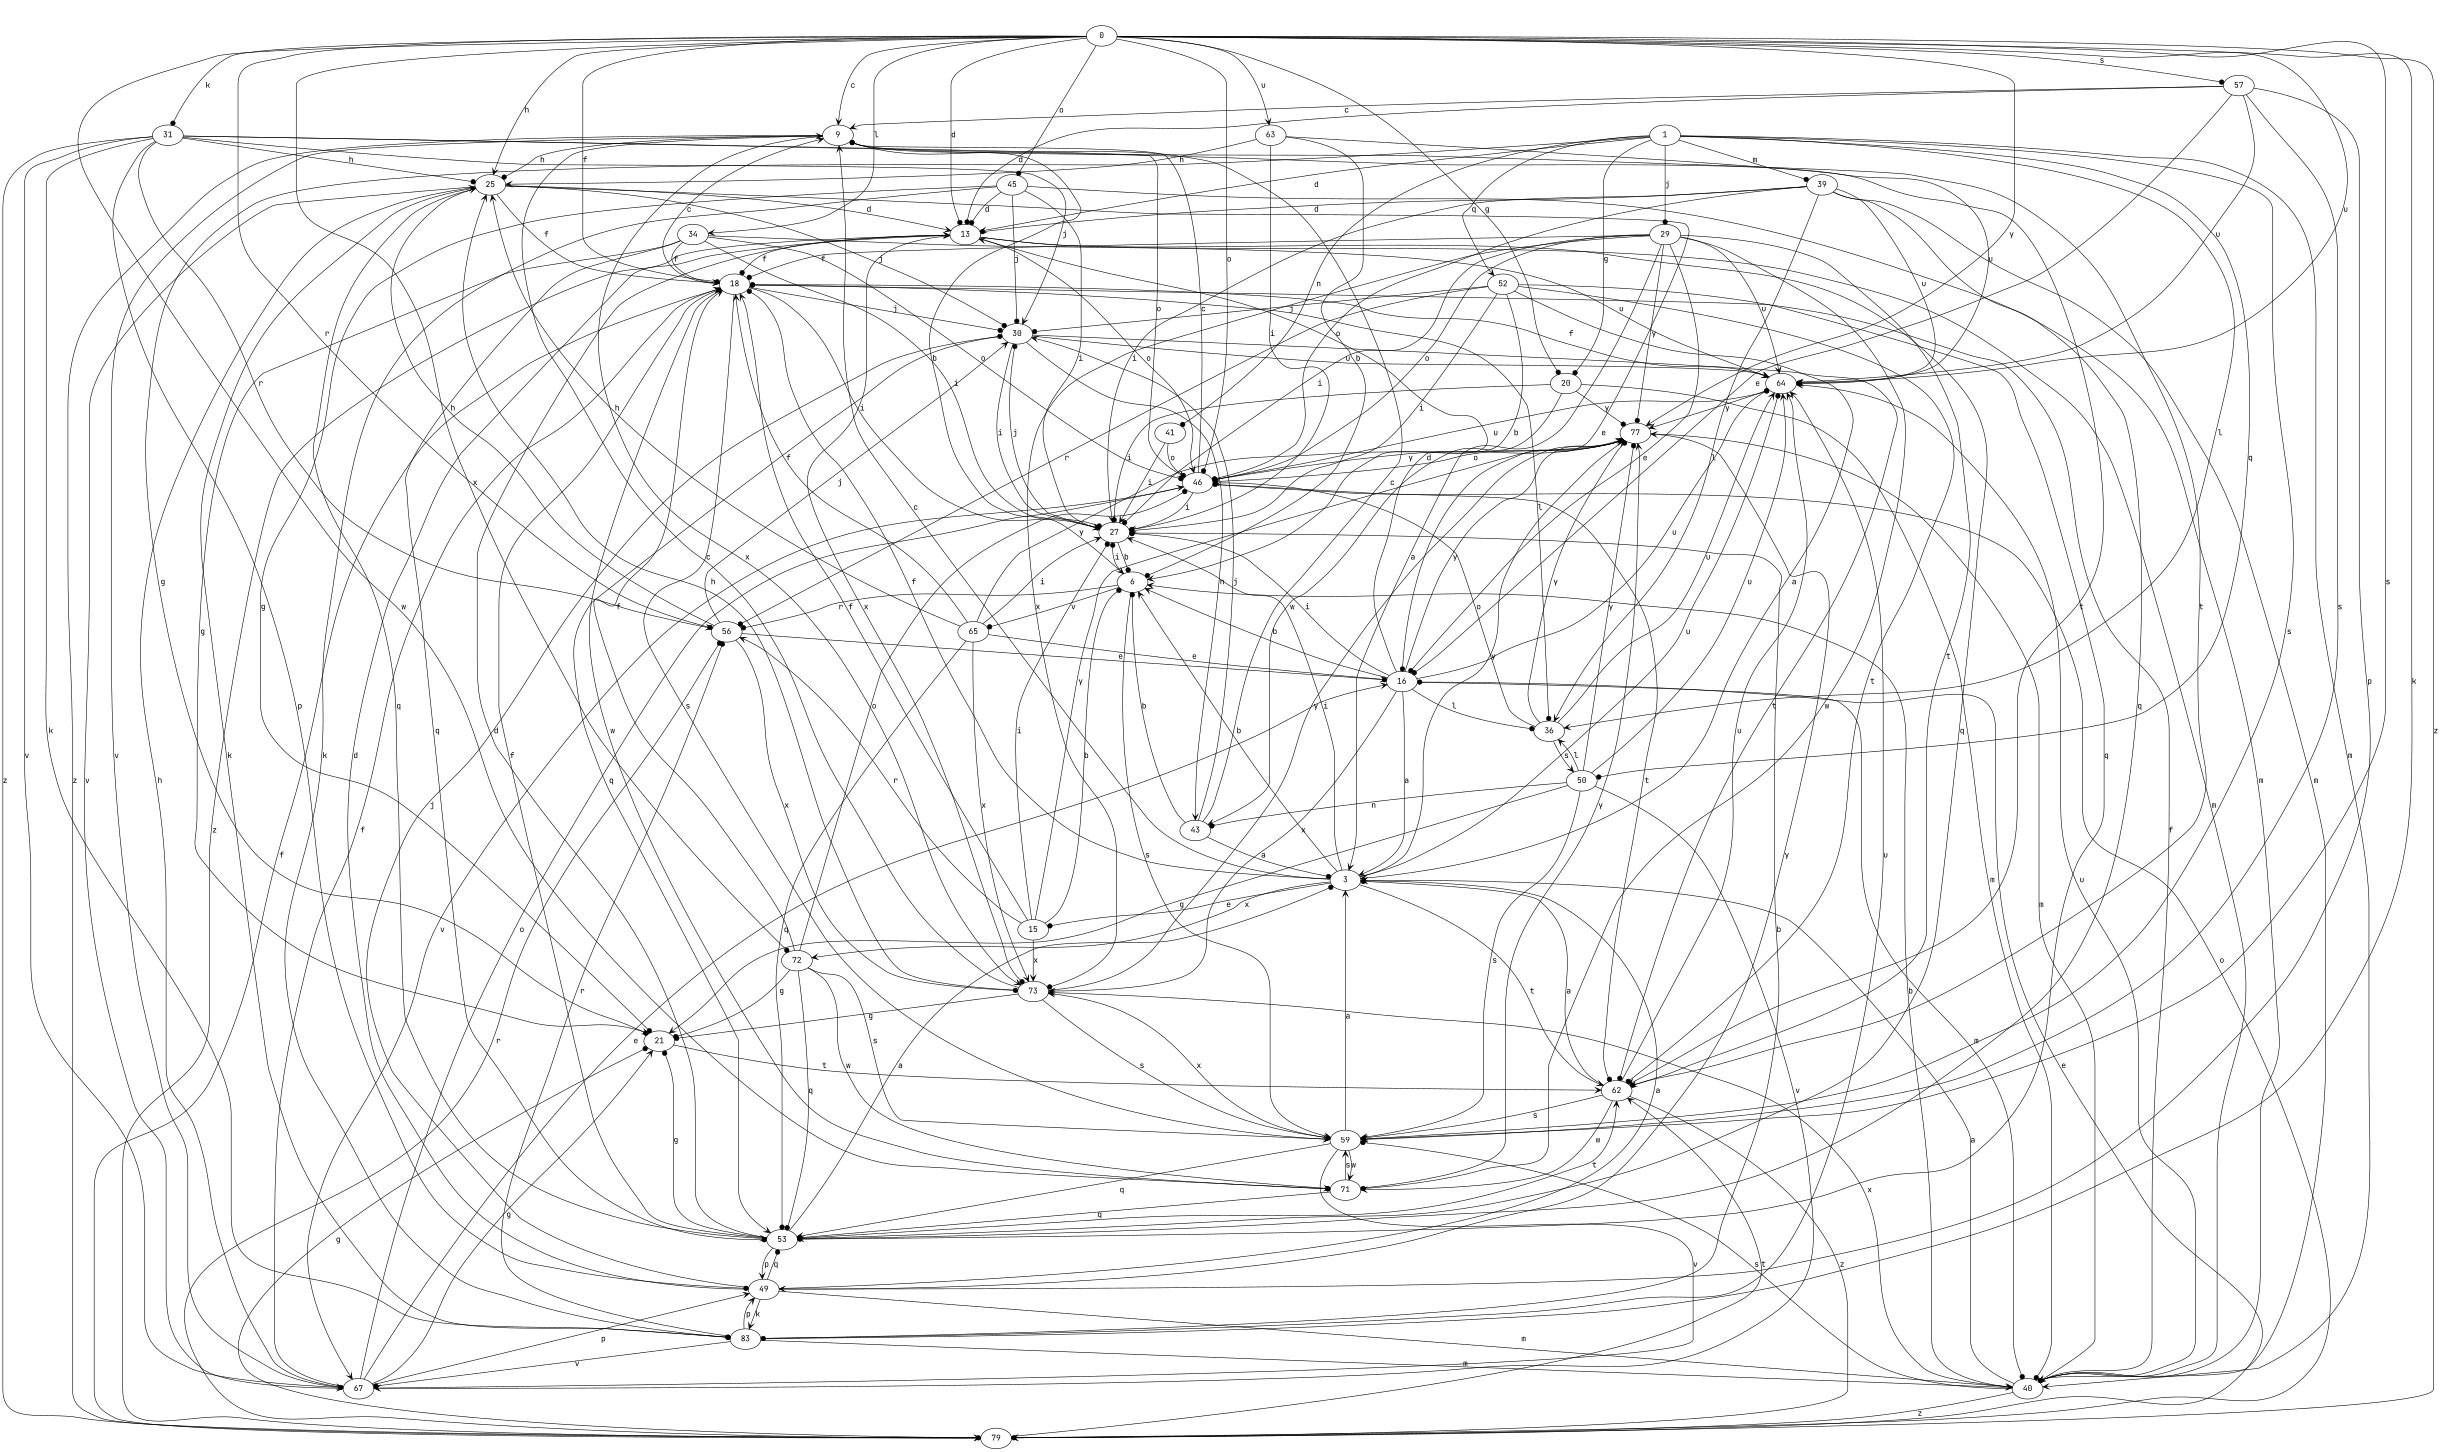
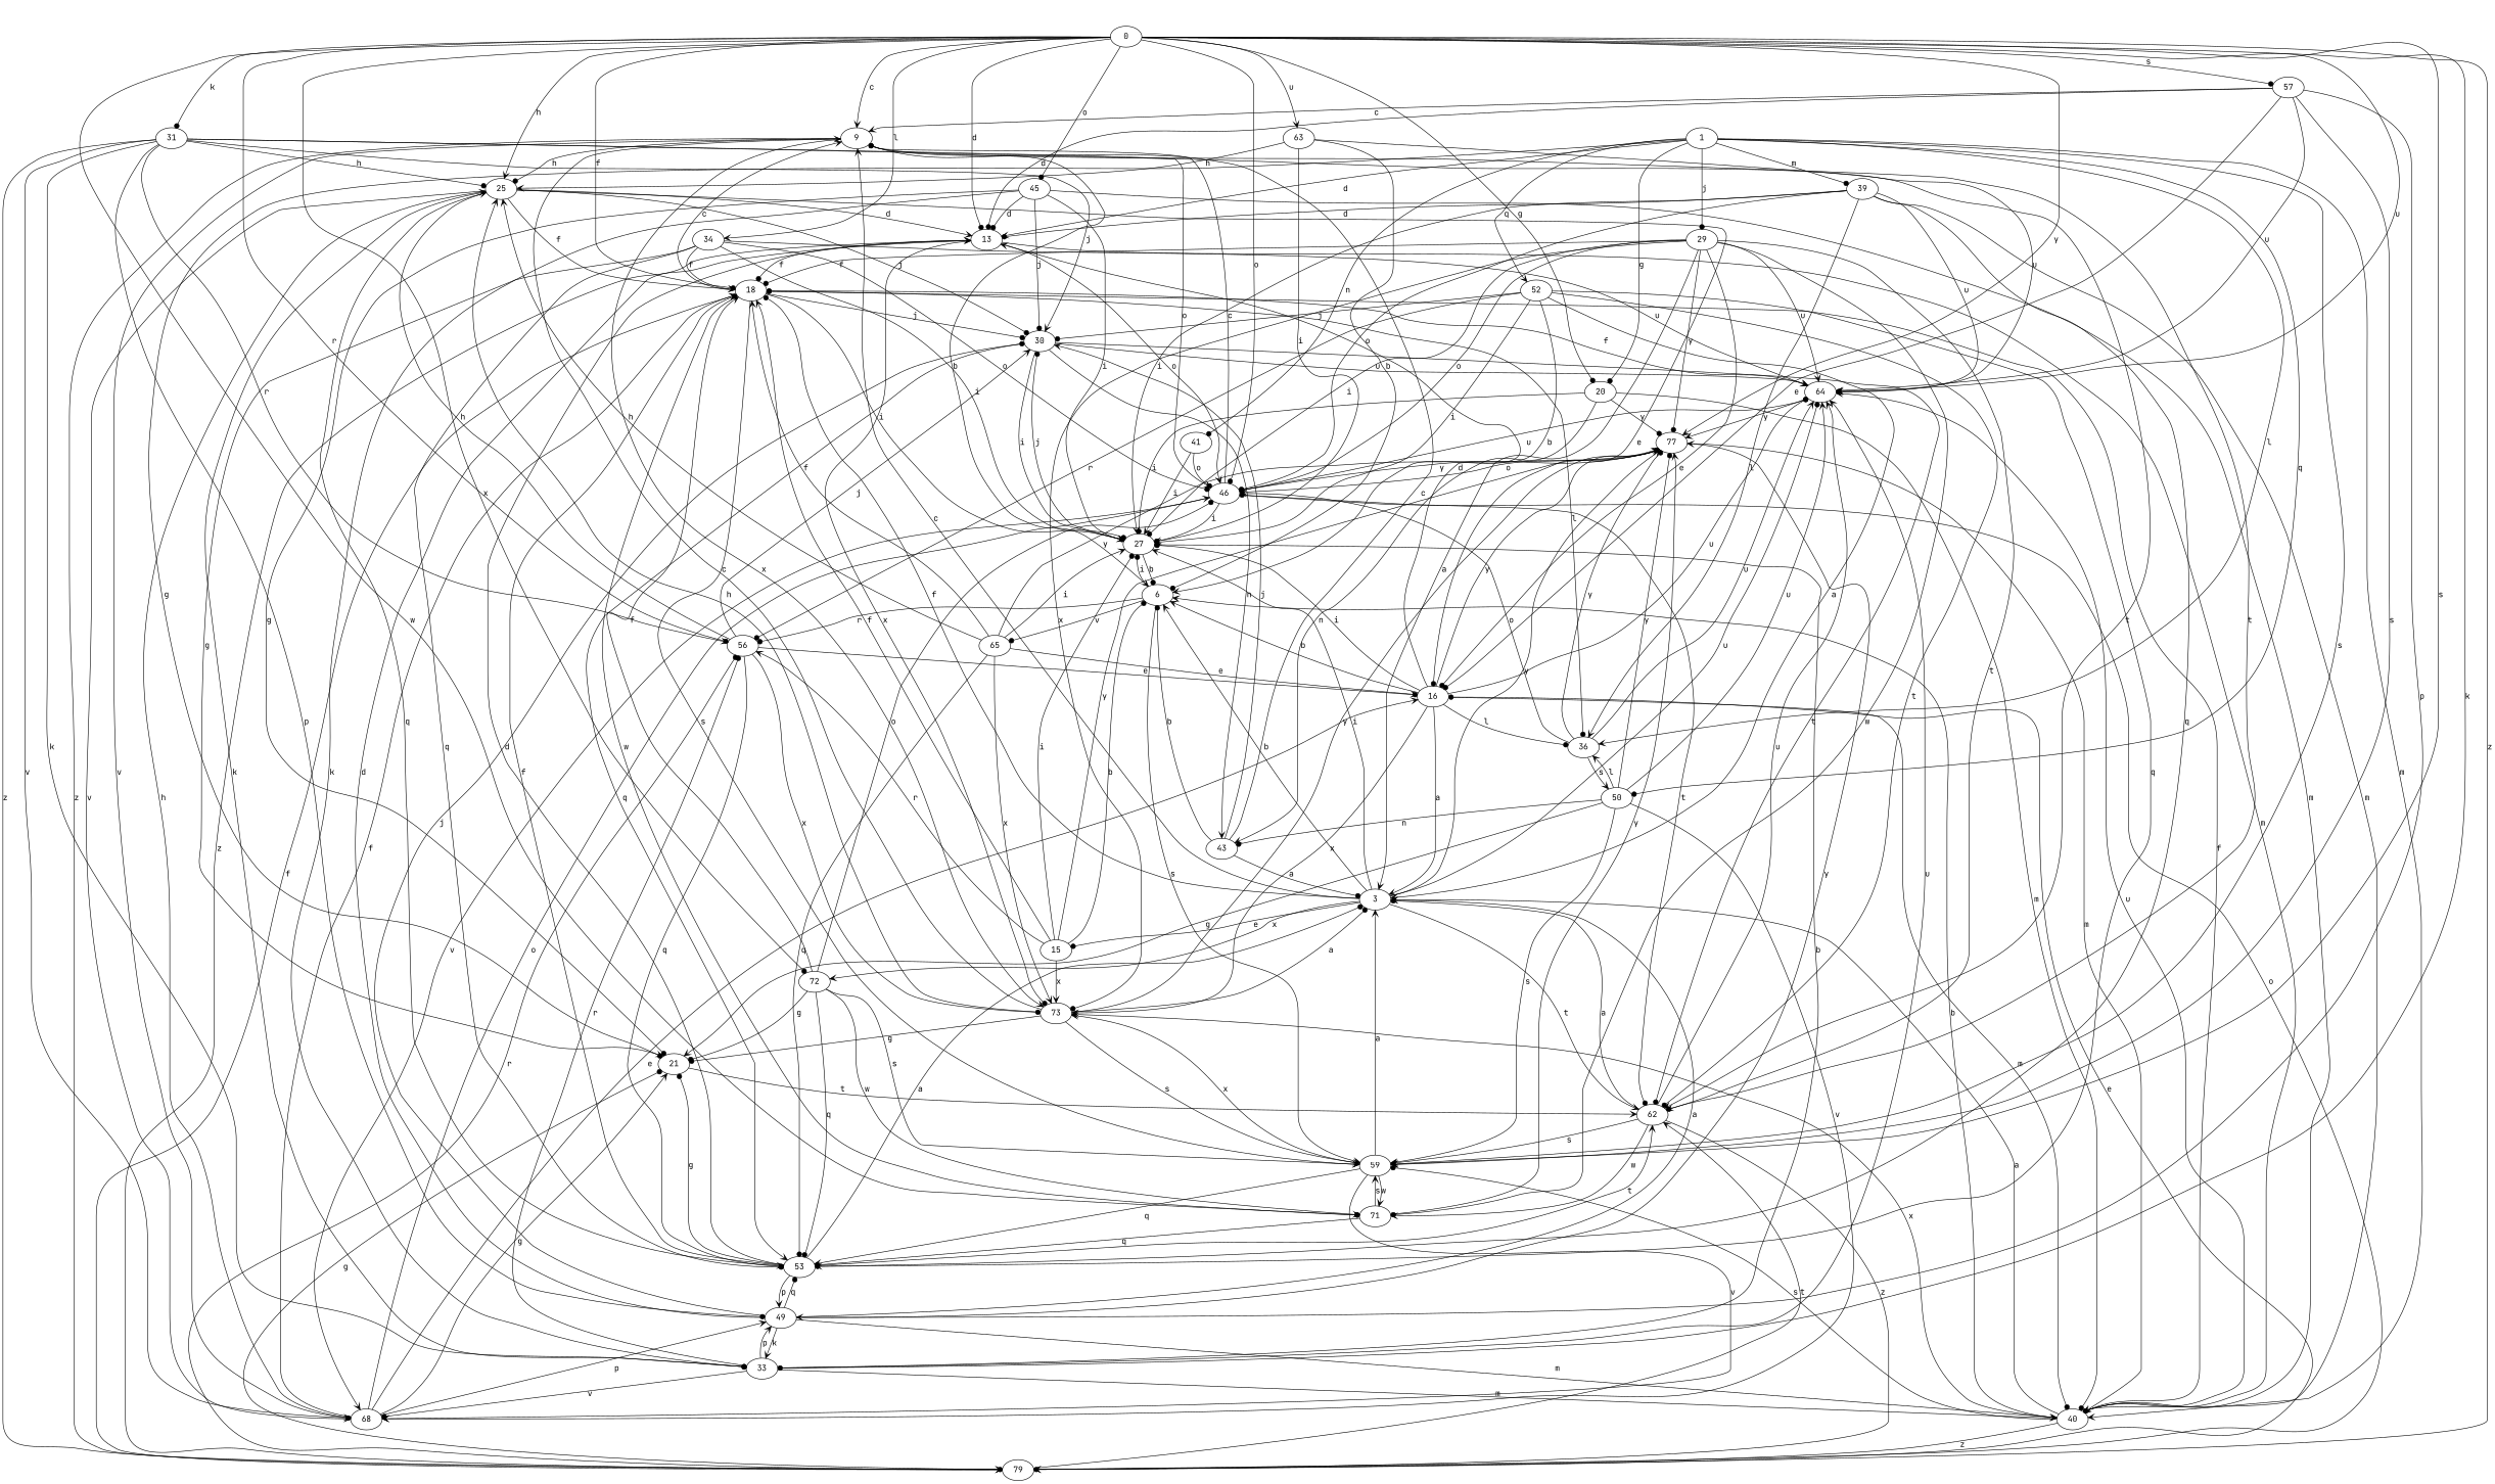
  strict digraph {
    fontname="JetBrains Mono"
    node [fontname="JetBrains Mono"]
    edge [arrowhead=vee fontname="JetBrains Mono"]
    0
    9
    13
    18
    20
    25
    31
-   33 [label=83]
+   33
    34
    45
    46
    56
    57
    59
    63
    64
    71
    72
    77
    79
    6
    62
-   68 [label=67]
+   68
    73
    40
    53
    36
    27
    30
    43
    16
    49
    21
    3
    1
    29
    39
    41
    50
    52
    15
    65
    0 -> 9 [label=c]
    0 -> 13 [arrowhead=dot label=d]
    0 -> 18 [arrowhead=dot label=f]
    0 -> 20 [arrowhead=dot label=g]
    0 -> 25 [label=h]
    0 -> 31 [arrowhead=dot label=k]
    0 -> 33 [arrowhead=dot label=k]
    0 -> 34 [label=l]
    0 -> 45 [arrowhead=dot label=o]
    0 -> 46 [arrowhead=dot label=o]
    0 -> 56 [arrowhead=dot label=r]
    0 -> 57 [arrowhead=dot label=s]
    0 -> 59 [label=s]
    0 -> 63 [label=u]
    0 -> 64 [label=u]
    0 -> 71 [arrowhead=dot label=w]
    0 -> 72 [arrowhead=dot label=x]
    0 -> 77 [label=y]
    0 -> 79 [label=z]
    9 -> 25 [arrowhead=dot label=h]
    9 -> 79 [label=z]
    9 -> 6 [label=b]
    9 -> 62 [label=t]
    9 -> 68 [label=v]
    9 -> 73 [label=x]
    13 -> 18 [arrowhead=dot label=f]
    13 -> 46 [label=o]
    13 -> 79 [label=z]
    13 -> 73 [arrowhead=dot label=x]
    13 -> 40 [label=m]
-   13 -> 53 [arrowhead=dot label=q]
+   56 -> 53 [arrowhead=dot label=q]
    18 -> 9 [label=c]
    18 -> 59 [label=s]
    18 -> 71 [arrowhead=dot label=w]
    18 -> 36 [arrowhead=dot label=l]
    18 -> 27 [arrowhead=dot label=i]
    18 -> 30 [arrowhead=dot label=j]
    20 -> 77 [arrowhead=dot label=y]
    20 -> 40 [arrowhead=dot label=m]
    20 -> 27 [arrowhead=dot label=i]
-   20 -> 43 [label=w]
+   20 -> 43 [label=n]
    25 -> 13 [label=d]
    25 -> 18 [label=f]
    25 -> 33 [arrowhead=dot label=k]
    25 -> 68 [label=v]
    25 -> 53 [label=q]
    25 -> 30 [arrowhead=dot label=j]
    25 -> 16 [arrowhead=dot label=e]
    31 -> 25 [arrowhead=dot label=h]
    31 -> 33 [arrowhead=dot label=k]
    31 -> 46 [label=o]
    31 -> 56 [label=r]
    31 -> 79 [arrowhead=dot label=z]
    31 -> 62 [label=t]
    31 -> 68 [arrowhead=dot label=v]
    31 -> 30 [label=j]
    31 -> 49 [arrowhead=dot label=p]
    33 -> 56 [arrowhead=dot label=r]
    33 -> 64 [label=u]
    33 -> 68 [arrowhead=dot label=v]
    33 -> 40 [label=m]
    33 -> 27 [arrowhead=dot label=b]
    33 -> 49 [label=p]
    34 -> 18 [label=f]
    34 -> 46 [arrowhead=dot label=o]
    34 -> 64 [label=u]
    34 -> 53 [arrowhead=dot label=q]
    34 -> 27 [label=i]
    34 -> 21 [label=g]
    45 -> 13 [arrowhead=dot label=d]
    45 -> 33 [arrowhead=dot label=k]
    45 -> 40 [arrowhead=dot label=m]
    45 -> 27 [label=i]
    45 -> 30 [arrowhead=dot label=j]
    45 -> 21 [arrowhead=dot label=g]
    46 -> 9 [arrowhead=dot label=c]
    46 -> 64 [arrowhead=dot label=u]
    46 -> 77 [label=y]
    46 -> 62 [arrowhead=dot label=t]
    46 -> 68 [label=v]
    46 -> 27 [arrowhead=dot label=i]
    56 -> 25 [label=h]
    56 -> 73 [arrowhead=dot label=x]
    56 -> 30 [label=j]
    56 -> 16 [arrowhead=dot label=e]
    57 -> 9 [label=c]
    57 -> 13 [arrowhead=dot label=d]
    57 -> 59 [label=s]
    57 -> 64 [label=u]
    57 -> 16 [arrowhead=dot label=e]
    57 -> 49 [label=p]
    59 -> 71 [label=w]
    59 -> 68 [label=v]
    59 -> 73 [label=x]
    59 -> 53 [label=q]
    59 -> 3 [label=a]
    63 -> 25 [label=h]
    63 -> 64 [arrowhead=dot label=u]
    63 -> 6 [arrowhead=dot label=b]
    63 -> 27 [label=i]
    64 -> 18 [arrowhead=dot label=f]
    64 -> 77 [label=y]
    71 -> 59 [label=s]
    71 -> 77 [label=y]
    71 -> 53 [arrowhead=dot label=q]
    72 -> 18 [label=f]
    72 -> 46 [arrowhead=dot label=o]
    72 -> 59 [label=s]
    72 -> 71 [label=w]
    72 -> 53 [arrowhead=dot label=q]
    72 -> 21 [arrowhead=dot label=g]
    77 -> 46 [label=o]
    77 -> 40 [label=m]
    79 -> 18 [label=f]
    79 -> 46 [arrowhead=dot label=o]
    79 -> 56 [arrowhead=dot label=r]
    79 -> 62 [label=t]
    79 -> 16 [arrowhead=dot label=e]
    79 -> 21 [arrowhead=dot label=g]
    6 -> 56 [arrowhead=dot label=r]
    6 -> 59 [label=s]
    6 -> 27 [arrowhead=dot label=i]
    6 -> 65 [arrowhead=dot label=v]
    62 -> 59 [label=s]
    62 -> 64 [label=u]
    62 -> 71 [label=w]
    62 -> 79 [label=z]
    62 -> 3 [arrowhead=dot label=a]
    68 -> 18 [label=f]
    68 -> 25 [label=h]
    68 -> 46 [label=o]
    68 -> 16 [label=e]
    68 -> 49 [label=p]
    68 -> 21 [label=g]
    73 -> 9 [label=c]
    73 -> 25 [label=h]
    73 -> 59 [label=s]
    73 -> 77 [label=y]
    73 -> 21 [arrowhead=dot label=g]
+   73 -> 3 [arrowhead=dot label=a]
    40 -> 18 [arrowhead=dot label=f]
    40 -> 59 [arrowhead=dot label=s]
    40 -> 64 [label=u]
    40 -> 79 [arrowhead=dot label=z]
    40 -> 6 [label=b]
    40 -> 73 [label=x]
    40 -> 3 [label=a]
    53 -> 13 [label=d]
    53 -> 18 [arrowhead=dot label=f]
    53 -> 62 [label=t]
    53 -> 49 [label=p]
    53 -> 21 [arrowhead=dot label=g]
    53 -> 3 [arrowhead=dot label=a]
    36 -> 46 [label=o]
    36 -> 64 [label=u]
    36 -> 77 [arrowhead=dot label=y]
    36 -> 50 [label=s]
    27 -> 6 [arrowhead=dot label=b]
    27 -> 30 [arrowhead=dot label=j]
    30 -> 64 [label=u]
    30 -> 62 [arrowhead=dot label=t]
    30 -> 53 [label=q]
    30 -> 27 [arrowhead=dot label=i]
    30 -> 43 [label=n]
    43 -> 9 [arrowhead=dot label=c]
    43 -> 6 [arrowhead=dot label=b]
    43 -> 30 [label=j]
    43 -> 3 [arrowhead=dot label=a]
    16 -> 13 [label=d]
    16 -> 64 [arrowhead=dot label=u]
    16 -> 77 [arrowhead=dot label=y]
    16 -> 6 [label=b]
    16 -> 73 [label=x]
    16 -> 40 [arrowhead=dot label=m]
    16 -> 36 [arrowhead=dot label=l]
    16 -> 27 [arrowhead=dot label=i]
    16 -> 3 [label=a]
    49 -> 13 [label=d]
    49 -> 33 [label=k]
    49 -> 77 [label=y]
    49 -> 40 [label=m]
    49 -> 53 [arrowhead=dot label=q]
    49 -> 30 [arrowhead=dot label=j]
    49 -> 3 [label=a]
    21 -> 62 [label=t]
    3 -> 9 [label=c]
    3 -> 18 [arrowhead=dot label=f]
    3 -> 64 [arrowhead=dot label=u]
    3 -> 72 [label=x]
    3 -> 77 [label=y]
    3 -> 6 [label=b]
    3 -> 62 [label=t]
    3 -> 27 [label=i]
    3 -> 15 [arrowhead=dot label=e]
    1 -> 13 [label=d]
    1 -> 20 [arrowhead=dot label=g]
    1 -> 59 [label=s]
    1 -> 40 [label=m]
    1 -> 36 [label=l]
    1 -> 21 [arrowhead=dot label=g]
    1 -> 29 [arrowhead=dot label=j]
    1 -> 39 [arrowhead=dot label=m]
    1 -> 41 [arrowhead=dot label=n]
    1 -> 50 [arrowhead=dot label=q]
    1 -> 52 [label=q]
    29 -> 18 [arrowhead=dot label=f]
    29 -> 46 [arrowhead=dot label=o]
    29 -> 64 [label=u]
    29 -> 71 [arrowhead=dot label=w]
    29 -> 77 [arrowhead=dot label=y]
    29 -> 62 [arrowhead=dot label=t]
    29 -> 73 [arrowhead=dot label=x]
    29 -> 27 [arrowhead=dot label=i]
    29 -> 16 [arrowhead=dot label=e]
    29 -> 3 [label=a]
    39 -> 13 [arrowhead=dot label=d]
    39 -> 46 [arrowhead=dot label=o]
    39 -> 64 [label=u]
    39 -> 40 [arrowhead=dot label=m]
    39 -> 53 [label=q]
    39 -> 36 [label=l]
    39 -> 27 [label=i]
    41 -> 46 [arrowhead=dot label=o]
    41 -> 27 [label=i]
    50 -> 59 [label=s]
    50 -> 64 [label=u]
    50 -> 77 [arrowhead=dot label=y]
    50 -> 68 [label=v]
    50 -> 36 [label=l]
    50 -> 43 [arrowhead=dot label=n]
    50 -> 21 [label=g]
    52 -> 56 [arrowhead=dot label=r]
    52 -> 6 [label=b]
    52 -> 62 [arrowhead=dot label=t]
    52 -> 53 [arrowhead=dot label=q]
    52 -> 27 [label=i]
    52 -> 30 [arrowhead=dot label=j]
    52 -> 3 [label=a]
    15 -> 18 [label=f]
    15 -> 56 [label=r]
    15 -> 77 [label=y]
    15 -> 6 [arrowhead=dot label=b]
    15 -> 73 [label=x]
    15 -> 27 [arrowhead=dot label=i]
    65 -> 18 [label=f]
    65 -> 25 [label=h]
    65 -> 77 [arrowhead=dot label=y]
    65 -> 73 [label=x]
    65 -> 53 [arrowhead=dot label=q]
    65 -> 27 [label=i]
    65 -> 16 [label=e]
  }
